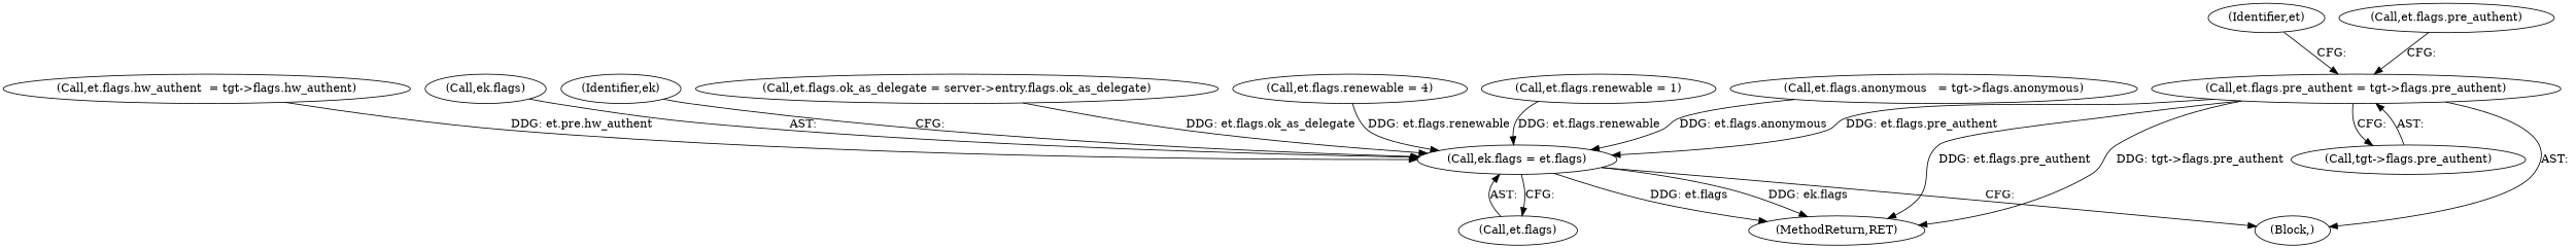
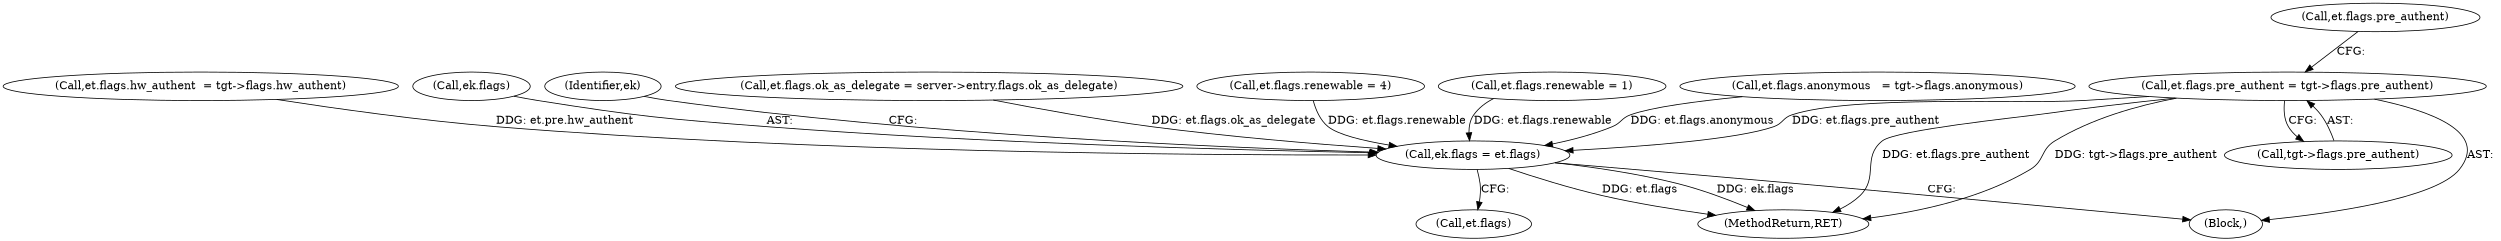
  digraph {
    n1 [label="(Call,et.flags.pre_authent = tgt->flags.pre_authent)"]
    n2 [label="(Call,ek.flags = et.flags)"]
    n3 [label="(MethodReturn,RET)"]
    n4 [label="(Block,)"]
    n5 [label="(Call,tgt->flags.pre_authent)"]
    n6 [label="(Call,et.flags)"]
-   n7 [label="(Identifier,et)"]
    n8 [label="(Call,et.flags.ok_as_delegate = server->entry.flags.ok_as_delegate)"]
    n9 [label="(Call,et.flags.renewable = 4)"]
    n10 [label="(Call,et.flags.renewable = 1)"]
    n11 [label="(Call,et.flags.anonymous   = tgt->flags.anonymous)"]
    n12 [label="(Call,et.flags.hw_authent  = tgt->flags.hw_authent)"]
    n13 [label="(Call,ek.flags)"]
    n14 [label="(Identifier,ek)"]
    n15 [label="(Call,et.flags.pre_authent)"]
    n1 -> n2 [label="DDG: et.flags.pre_authent"]
    n1 -> n3 [label="DDG: et.flags.pre_authent"]
    n1 -> n3 [label="DDG: tgt->flags.pre_authent"]
    n1 -> n4 [label="AST: "]
    n1 -> n5 [label="CFG: "]
    n2 -> n3 [label="DDG: et.flags"]
    n2 -> n3 [label="DDG: ek.flags"]
    n2 -> n4 [label="CFG: "]
    n2 -> n6 [label="CFG: "]
    n5 -> n1 [label="AST: "]
-   n6 -> n2 [label="AST: "]
-   n7 -> n1 [label="CFG: "]
    n8 -> n2 [label="DDG: et.flags.ok_as_delegate"]
    n9 -> n2 [label="DDG: et.flags.renewable"]
    n10 -> n2 [label="DDG: et.flags.renewable"]
    n11 -> n2 [label="DDG: et.flags.anonymous"]
    n12 -> n2 [label="DDG: et.pre.hw_authent"]
    n13 -> n2 [label="AST: "]
    n14 -> n2 [label="CFG: "]
    n15 -> n1 [label="CFG: "]
  }
